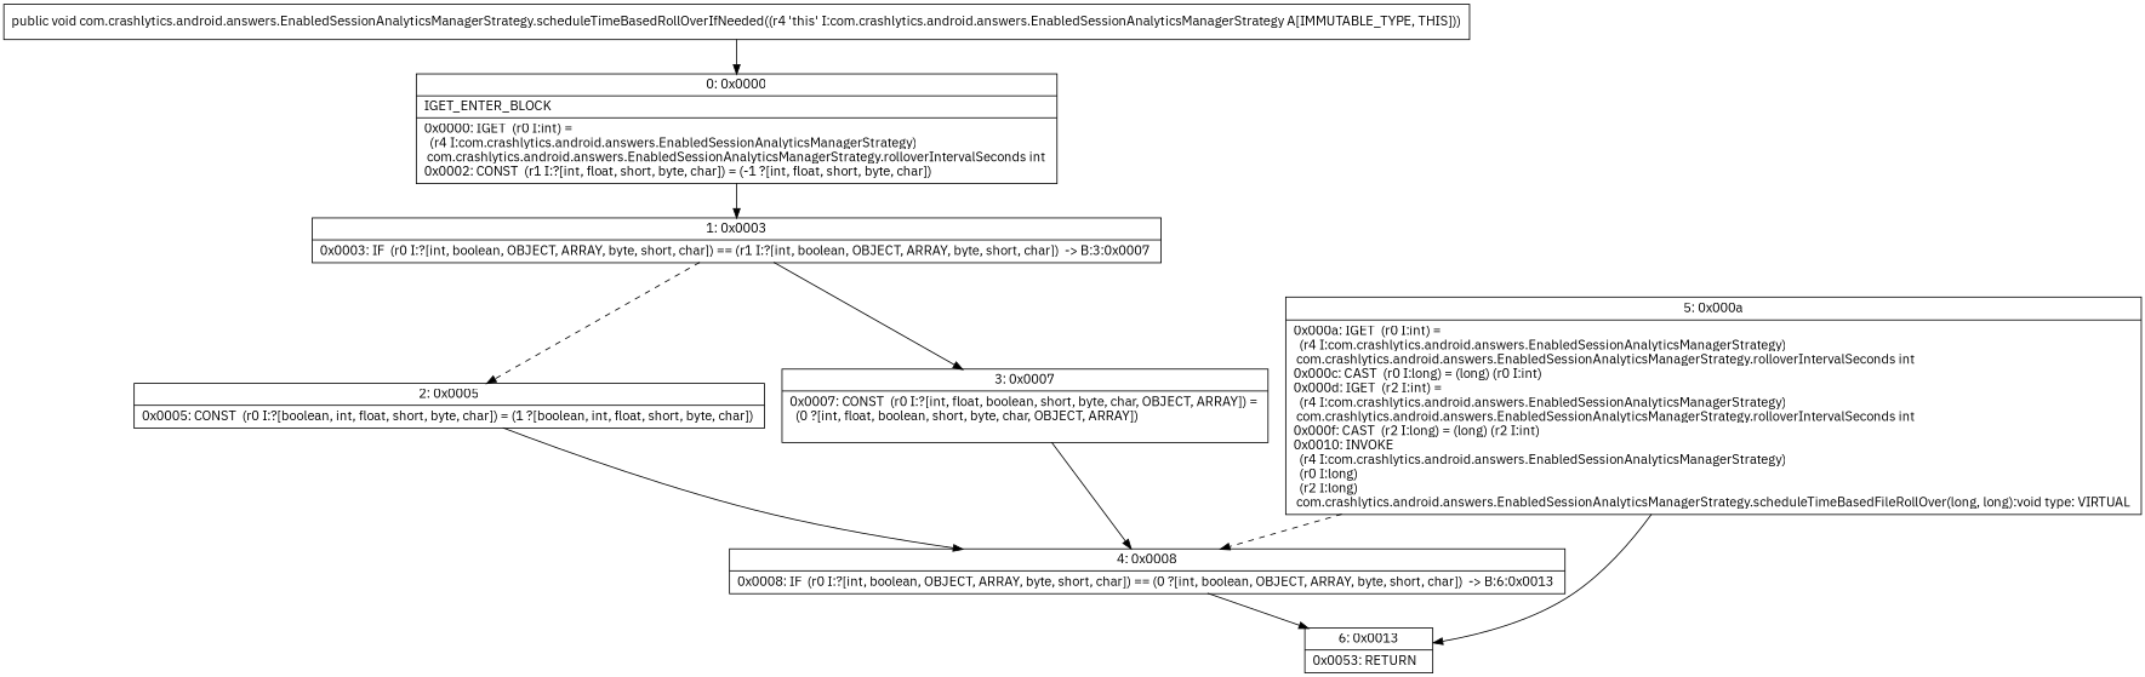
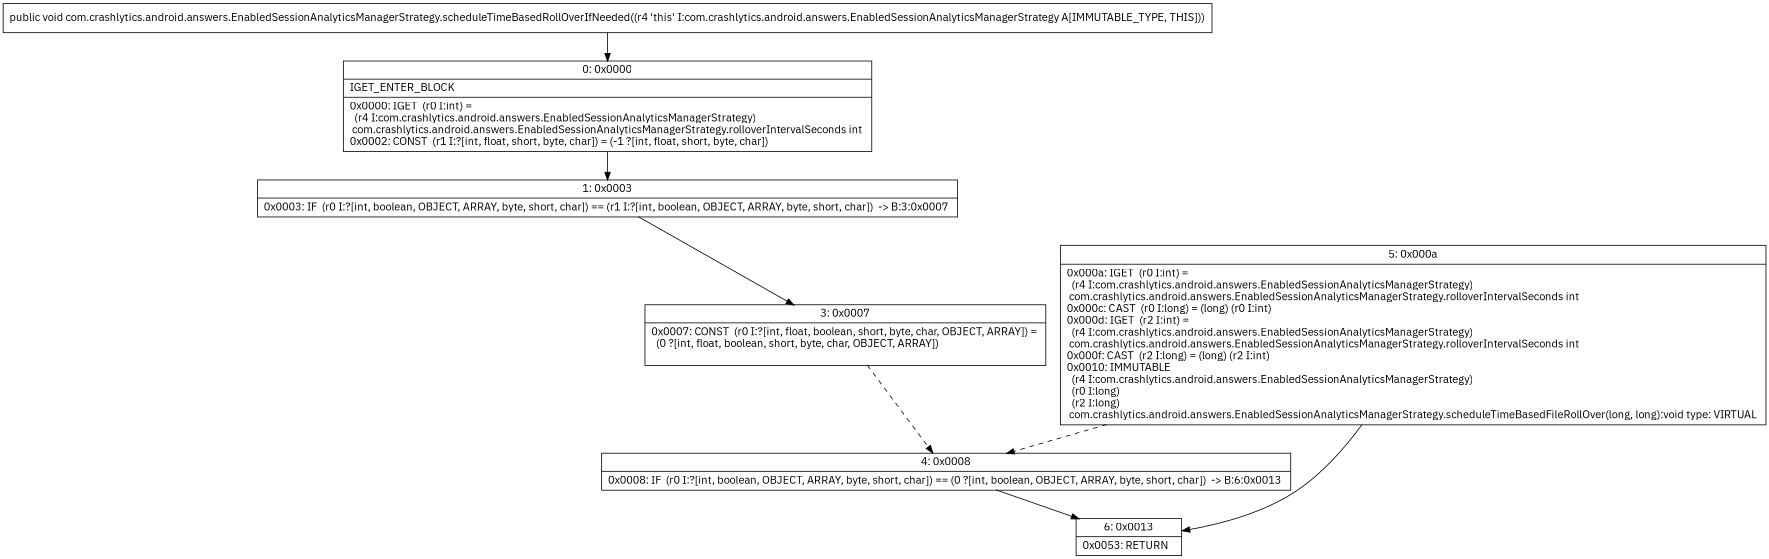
  digraph {
    fontname="IBM Plex Sans"
    node [fontname="IBM Plex Sans" shape=record]
    edge [fontname="IBM Plex Sans"]
    n1 [label="{0\:\ 0x0000|IGET_ENTER_BLOCK\l|0x0000: IGET  (r0 I:int) = \l  (r4 I:com.crashlytics.android.answers.EnabledSessionAnalyticsManagerStrategy)\l com.crashlytics.android.answers.EnabledSessionAnalyticsManagerStrategy.rolloverIntervalSeconds int \l0x0002: CONST  (r1 I:?[int, float, short, byte, char]) = (\-1 ?[int, float, short, byte, char]) \l}"]
    n2 [label="{1\:\ 0x0003|0x0003: IF  (r0 I:?[int, boolean, OBJECT, ARRAY, byte, short, char]) == (r1 I:?[int, boolean, OBJECT, ARRAY, byte, short, char])  \-\> B:3:0x0007 \l}"]
-   n3 [label="{2\:\ 0x0005|0x0005: CONST  (r0 I:?[boolean, int, float, short, byte, char]) = (1 ?[boolean, int, float, short, byte, char]) \l}"]
    n4 [label="{3\:\ 0x0007|0x0007: CONST  (r0 I:?[int, float, boolean, short, byte, char, OBJECT, ARRAY]) = \l  (0 ?[int, float, boolean, short, byte, char, OBJECT, ARRAY])\l \l}"]
    n5 [label="{4\:\ 0x0008|0x0008: IF  (r0 I:?[int, boolean, OBJECT, ARRAY, byte, short, char]) == (0 ?[int, boolean, OBJECT, ARRAY, byte, short, char])  \-\> B:6:0x0013 \l}"]
    n6 [label="{6\:\ 0x0013|0x0053: RETURN   \l}"]
-   n7 [label="{5\:\ 0x000a|0x000a: IGET  (r0 I:int) = \l  (r4 I:com.crashlytics.android.answers.EnabledSessionAnalyticsManagerStrategy)\l com.crashlytics.android.answers.EnabledSessionAnalyticsManagerStrategy.rolloverIntervalSeconds int \l0x000c: CAST  (r0 I:long) = (long) (r0 I:int) \l0x000d: IGET  (r2 I:int) = \l  (r4 I:com.crashlytics.android.answers.EnabledSessionAnalyticsManagerStrategy)\l com.crashlytics.android.answers.EnabledSessionAnalyticsManagerStrategy.rolloverIntervalSeconds int \l0x000f: CAST  (r2 I:long) = (long) (r2 I:int) \l0x0010: INVOKE  \l  (r4 I:com.crashlytics.android.answers.EnabledSessionAnalyticsManagerStrategy)\l  (r0 I:long)\l  (r2 I:long)\l com.crashlytics.android.answers.EnabledSessionAnalyticsManagerStrategy.scheduleTimeBasedFileRollOver(long, long):void type: VIRTUAL \l}"]
+   n7 [label="{5\:\ 0x000a|0x000a: IGET  (r0 I:int) = \l  (r4 I:com.crashlytics.android.answers.EnabledSessionAnalyticsManagerStrategy)\l com.crashlytics.android.answers.EnabledSessionAnalyticsManagerStrategy.rolloverIntervalSeconds int \l0x000c: CAST  (r0 I:long) = (long) (r0 I:int) \l0x000d: IGET  (r2 I:int) = \l  (r4 I:com.crashlytics.android.answers.EnabledSessionAnalyticsManagerStrategy)\l com.crashlytics.android.answers.EnabledSessionAnalyticsManagerStrategy.rolloverIntervalSeconds int \l0x000f: CAST  (r2 I:long) = (long) (r2 I:int) \l0x0010: IMMUTABLE  \l  (r4 I:com.crashlytics.android.answers.EnabledSessionAnalyticsManagerStrategy)\l  (r0 I:long)\l  (r2 I:long)\l com.crashlytics.android.answers.EnabledSessionAnalyticsManagerStrategy.scheduleTimeBasedFileRollOver(long, long):void type: VIRTUAL \l}"]
    n8 [label="{public void com.crashlytics.android.answers.EnabledSessionAnalyticsManagerStrategy.scheduleTimeBasedRollOverIfNeeded((r4 'this' I:com.crashlytics.android.answers.EnabledSessionAnalyticsManagerStrategy A[IMMUTABLE_TYPE, THIS])) }"]
    n1 -> n2
-   n2 -> n3 [style=dashed]
    n2 -> n4
-   n3 -> n5
-   n4 -> n5
+   n4 -> n5 [style=dashed]
    n5 -> n6
    n7 -> n5 [style=dashed]
    n7 -> n6
    n8 -> n1
  }
